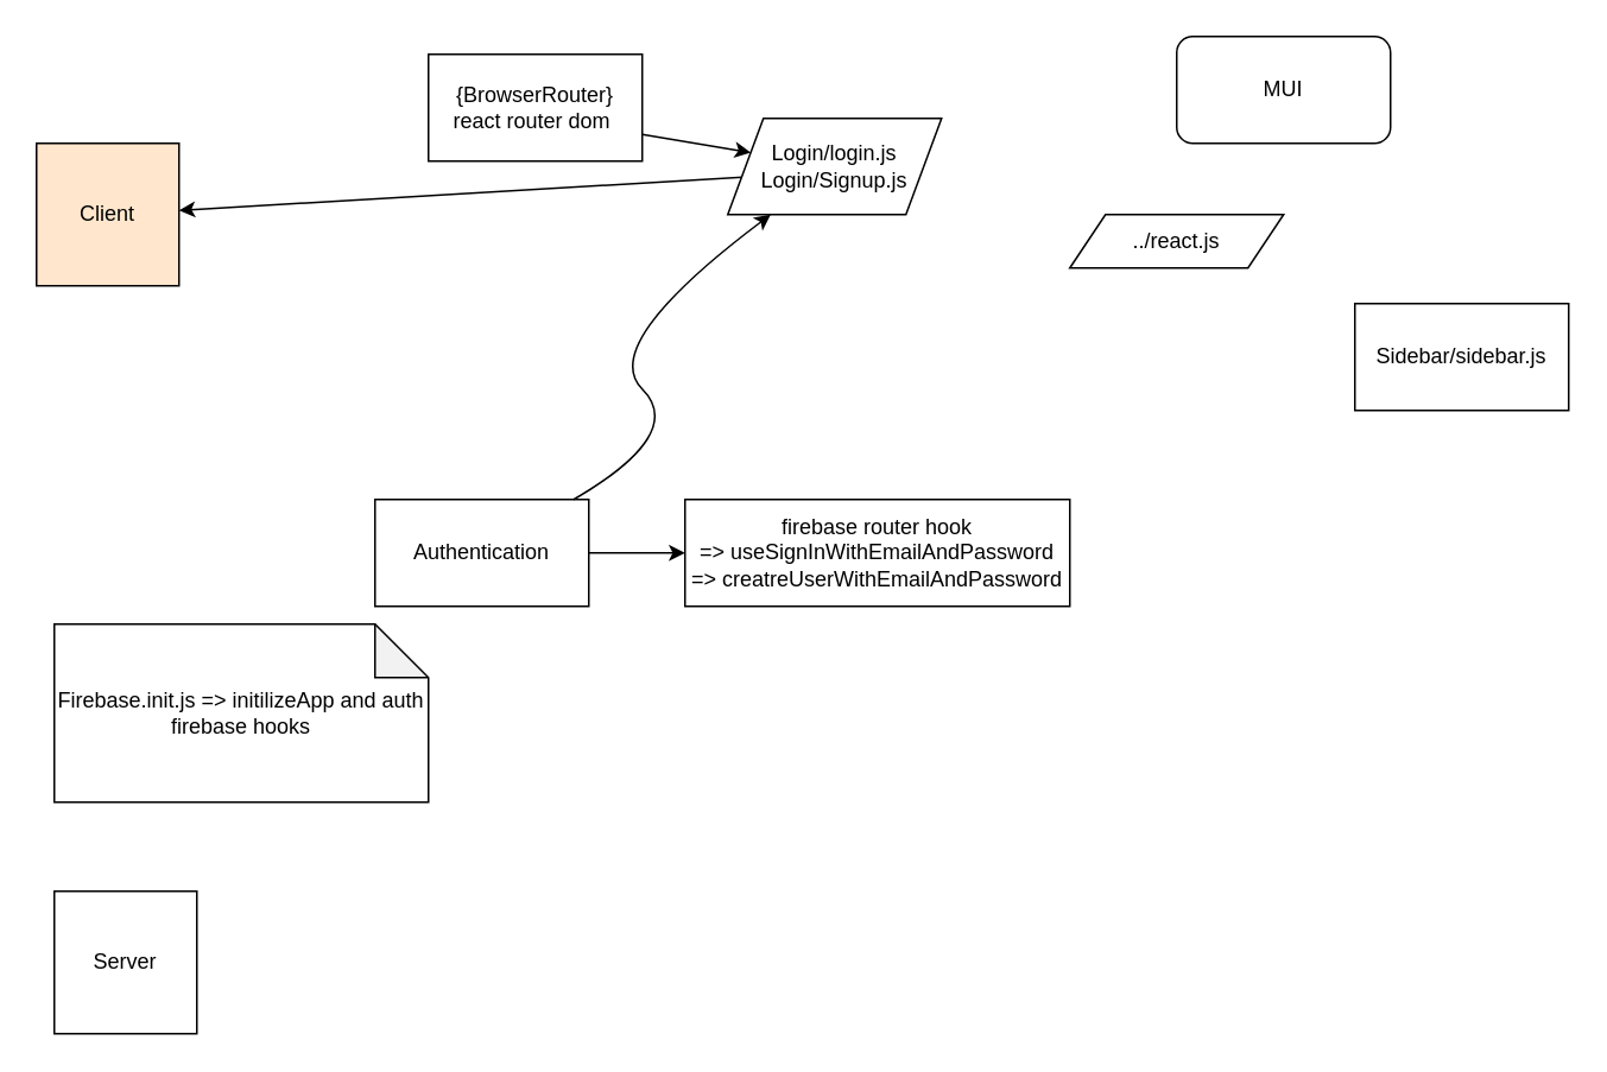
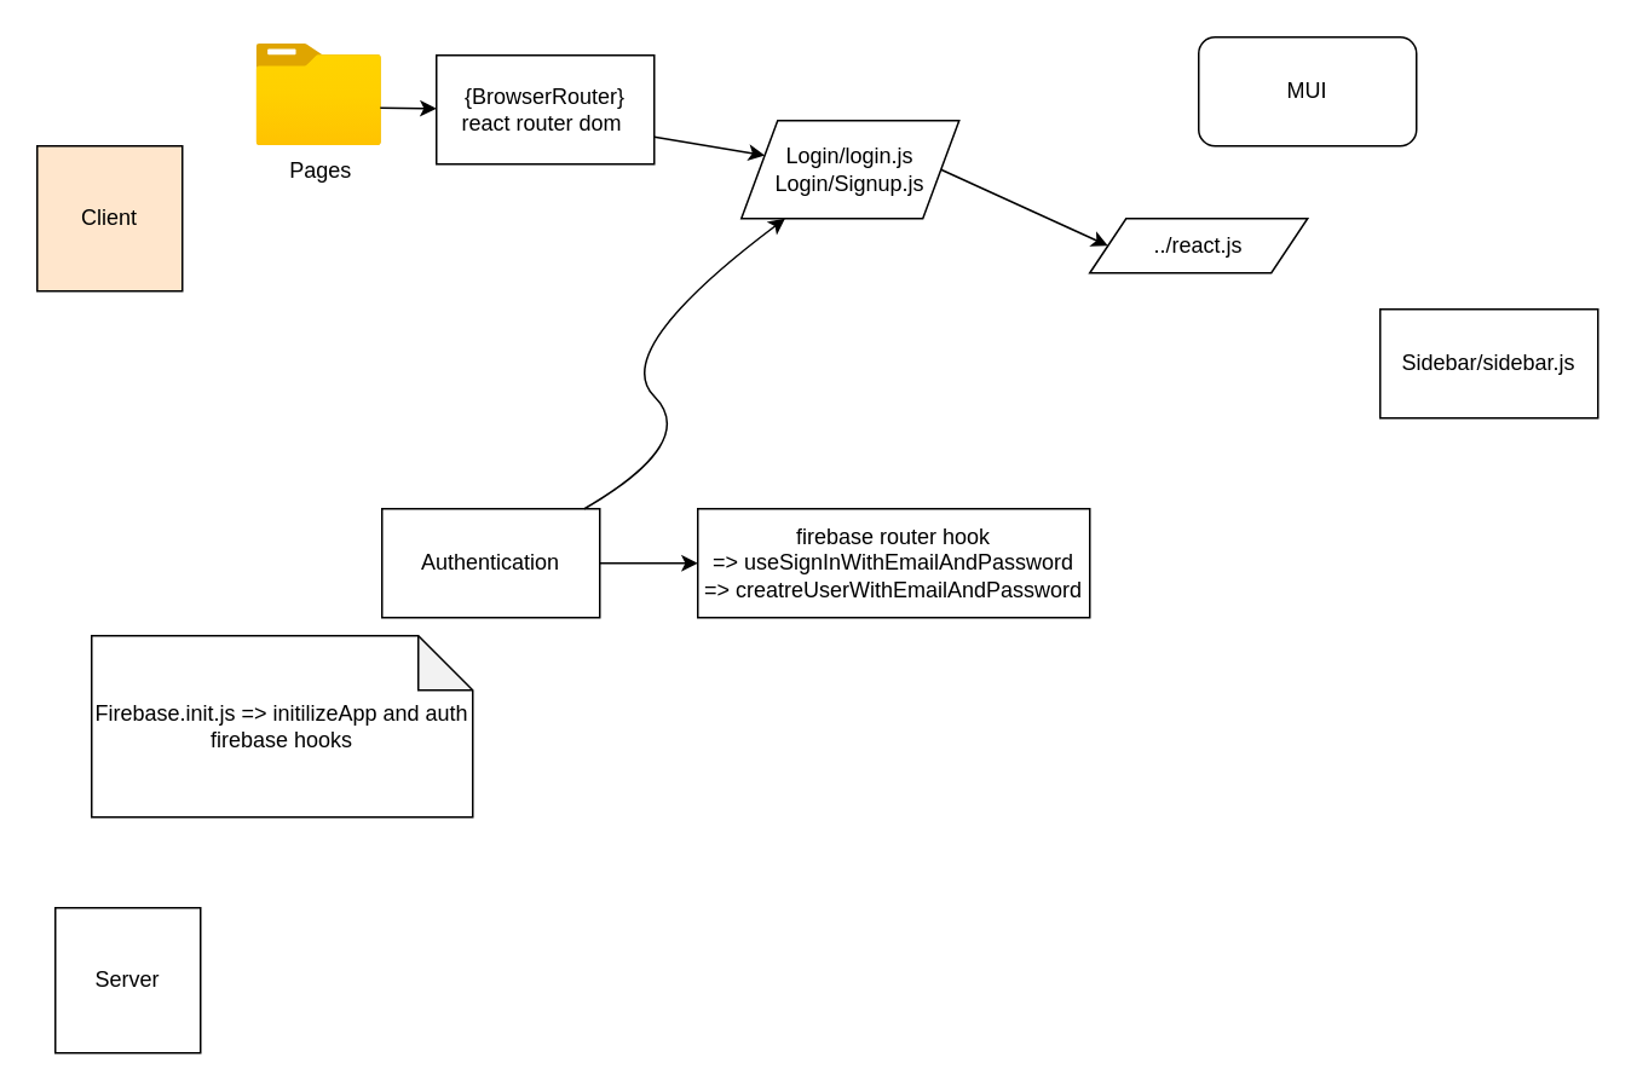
  <mxCell id="0" />
  <mxCell id="1" parent="0" />
  <mxCell id="2" value="Client" style="whiteSpace=wrap;html=1;aspect=fixed;fillColor=#ffe6cc;" vertex="1" parent="1"><mxGeometry x="20" y="80" width="80" height="80" as="geometry" /></mxCell>
  <mxCell id="3" value="Server" style="whiteSpace=wrap;html=1;aspect=fixed;" vertex="1" parent="1"><mxGeometry x="30" y="500" width="80" height="80" as="geometry" /></mxCell>
  <mxCell id="4" value="Authentication" style="rounded=0;whiteSpace=wrap;html=1;" vertex="1" parent="1"><mxGeometry x="210" y="280" width="120" height="60" as="geometry" /></mxCell>
- <mxCell id="5" value="Firebase.init.js =&amp;gt; initilizeApp and auth&lt;br&gt;firebase hooks" style="shape=note;whiteSpace=wrap;html=1;backgroundOutline=1;darkOpacity=0.05;" vertex="1" parent="1"><mxGeometry x="30" y="350" width="210" height="100" as="geometry" /></mxCell>
+ <mxCell id="5" value="Firebase.init.js =&amp;gt; initilizeApp and auth&lt;br&gt;firebase hooks" style="shape=note;whiteSpace=wrap;html=1;backgroundOutline=1;darkOpacity=0.05;" vertex="1" parent="1"><mxGeometry x="50" y="350" width="210" height="100" as="geometry" /></mxCell>
+ <mxCell id="6" value="Pages" style="aspect=fixed;html=1;points=[];align=center;image;fontSize=12;image=img/lib/azure2/general/Folder_Blank.svg;" vertex="1" parent="1"><mxGeometry x="141" y="24" width="69" height="56.0" as="geometry" /></mxCell>
+ <mxCell id="7" value="" style="endArrow=classic;html=1;exitX=0.986;exitY=0.625;exitDx=0;exitDy=0;exitPerimeter=0;" edge="1" parent="1" source="6" target="8"><mxGeometry width="50" height="50" relative="1" as="geometry"><mxPoint x="320" y="380" as="sourcePoint" /><mxPoint x="200" y="130" as="targetPoint" /></mxGeometry></mxCell>
  <mxCell id="8" value="{BrowserRouter} react router dom&amp;nbsp;" style="rounded=0;whiteSpace=wrap;html=1;" vertex="1" parent="1"><mxGeometry x="240" y="30" width="120" height="60" as="geometry" /></mxCell>
- <mxCell id="9" value="" style="endArrow=classic;html=1;exitX=1;exitY=0.5;exitDx=0;exitDy=0;" edge="1" parent="1" source="14" target="2"><mxGeometry width="50" height="50" relative="1" as="geometry"><mxPoint x="320" y="370" as="sourcePoint" /><mxPoint x="384" y="60" as="targetPoint" /></mxGeometry></mxCell>
+ <mxCell id="9" value="" style="endArrow=classic;html=1;exitX=1;exitY=0.5;exitDx=0;exitDy=0;entryX=0;entryY=0.5;entryDx=0;entryDy=0;" edge="1" parent="1" source="14" target="13"><mxGeometry width="50" height="50" relative="1" as="geometry"><mxPoint x="320" y="370" as="sourcePoint" /><mxPoint x="384" y="60" as="targetPoint" /></mxGeometry></mxCell>
  <mxCell id="10" value="MUI" style="rounded=1;whiteSpace=wrap;html=1;" vertex="1" parent="1"><mxGeometry x="660" y="20" width="120" height="60" as="geometry" /></mxCell>
  <mxCell id="11" value="firebase router hook&lt;br&gt;=&amp;gt; useSignInWithEmailAndPassword&lt;br&gt;=&amp;gt; creatreUserWithEmailAndPassword" style="rounded=0;whiteSpace=wrap;html=1;" vertex="1" parent="1"><mxGeometry x="384" y="280" width="216" height="60" as="geometry" /></mxCell>
  <mxCell id="12" value="" style="endArrow=classic;html=1;exitX=1;exitY=0.5;exitDx=0;exitDy=0;" edge="1" parent="1" source="4" target="11"><mxGeometry width="50" height="50" relative="1" as="geometry"><mxPoint x="320" y="350" as="sourcePoint" /><mxPoint x="370" y="300" as="targetPoint" /></mxGeometry></mxCell>
  <mxCell id="13" value="../react.js" style="shape=parallelogram;perimeter=parallelogramPerimeter;whiteSpace=wrap;html=1;fixedSize=1;" vertex="1" parent="1"><mxGeometry x="600" y="120" width="120" height="30" as="geometry" /></mxCell>
  <mxCell id="14" value="Login/login.js&lt;br&gt;Login/Signup.js" style="shape=parallelogram;perimeter=parallelogramPerimeter;whiteSpace=wrap;html=1;fixedSize=1;" vertex="1" parent="1"><mxGeometry x="408" y="66" width="120" height="54" as="geometry" /></mxCell>
  <mxCell id="15" value="" style="endArrow=classic;html=1;exitX=1;exitY=0.75;exitDx=0;exitDy=0;" edge="1" parent="1" source="8" target="14"><mxGeometry width="50" height="50" relative="1" as="geometry"><mxPoint x="320" y="350" as="sourcePoint" /><mxPoint x="370" y="300" as="targetPoint" /></mxGeometry></mxCell>
  <mxCell id="16" value="" style="curved=1;endArrow=classic;html=1;" edge="1" parent="1" source="4" target="14"><mxGeometry width="50" height="50" relative="1" as="geometry"><mxPoint x="335" y="243" as="sourcePoint" /><mxPoint x="385" y="193" as="targetPoint" /><Array as="points"><mxPoint x="385" y="243" /><mxPoint x="335" y="193" /></Array></mxGeometry></mxCell>
  <mxCell id="17" value="Sidebar/sidebar.js" style="rounded=0;whiteSpace=wrap;html=1;" vertex="1" parent="1"><mxGeometry x="760" y="170" width="120" height="60" as="geometry" /></mxCell>
